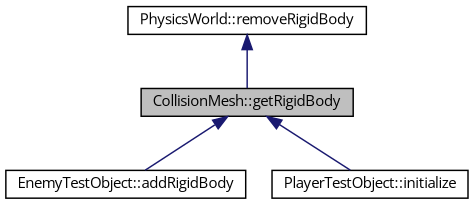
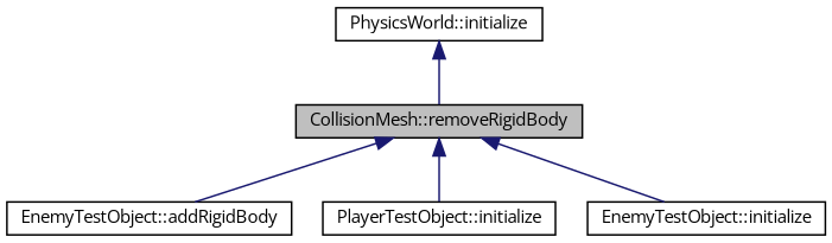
  digraph {
    fontname="Open Sans"
    rankdir=TB
    node [color=black fillcolor=white fontname="Open Sans" fontsize=10 shape=record style=filled]
    edge [color=midnightblue dir=back fontname="Open Sans" fontsize=10 labelfontname=Helvetica labelfontsize=10 style=solid]
-   n1 [fillcolor=grey75 fontcolor=black height=0.2 label="CollisionMesh::getRigidBody" width=0.4]
+   n1 [fillcolor=grey75 fontcolor=black height=0.2 label="CollisionMesh::removeRigidBody" width=0.4]
    n2 [height=0.2 label="EnemyTestObject::addRigidBody" width=0.4]
    n3 [height=0.2 label="PlayerTestObject::initialize" width=0.4]
-   n5 [height=0.2 label="PhysicsWorld::removeRigidBody" width=0.4]
+   n4 [height=0.2 label="EnemyTestObject::initialize" width=0.4]
+   n5 [height=0.2 label="PhysicsWorld::initialize" width=0.4]
    n1 -> n2
    n1 -> n3
+   n1 -> n4
    n5 -> n1
  }
